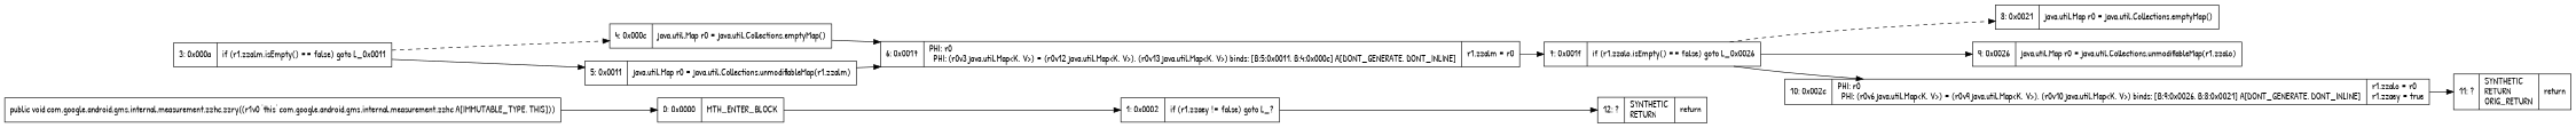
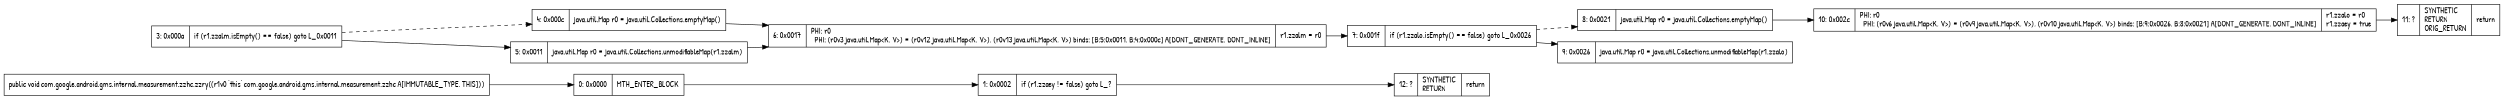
  digraph {
    fontname="Patrick Hand"
    rankdir=LR
    node [fontname="Patrick Hand" shape=record]
    edge [fontname="Patrick Hand"]
    n1 [label="{0\:\ 0x0000|MTH_ENTER_BLOCK\l}"]
    n2 [label="{1\:\ 0x0002|if (r1.zzaey != false) goto L_?\l}"]
    n3 [label="{12\:\ ?|SYNTHETIC\lRETURN\l|return\l}"]
    n4 [label="{3\:\ 0x000a|if (r1.zzalm.isEmpty() == false) goto L_0x0011\l}"]
    n5 [label="{4\:\ 0x000c|java.util.Map r0 = java.util.Collections.emptyMap()\l}"]
    n6 [label="{5\:\ 0x0011|java.util.Map r0 = java.util.Collections.unmodifiableMap(r1.zzalm)\l}"]
    n7 [label="{6\:\ 0x0017|PHI: r0 \l  PHI: (r0v3 java.util.Map\<K, V\>) = (r0v12 java.util.Map\<K, V\>), (r0v13 java.util.Map\<K, V\>) binds: [B:5:0x0011, B:4:0x000c] A[DONT_GENERATE, DONT_INLINE]\l|r1.zzalm = r0\l}"]
    n8 [label="{7\:\ 0x001f|if (r1.zzalo.isEmpty() == false) goto L_0x0026\l}"]
    n9 [label="{8\:\ 0x0021|java.util.Map r0 = java.util.Collections.emptyMap()\l}"]
    n10 [label="{9\:\ 0x0026|java.util.Map r0 = java.util.Collections.unmodifiableMap(r1.zzalo)\l}"]
    n11 [label="{10\:\ 0x002c|PHI: r0 \l  PHI: (r0v6 java.util.Map\<K, V\>) = (r0v9 java.util.Map\<K, V\>), (r0v10 java.util.Map\<K, V\>) binds: [B:9:0x0026, B:8:0x0021] A[DONT_GENERATE, DONT_INLINE]\l|r1.zzalo = r0\lr1.zzaey = true\l}"]
    n12 [label="{11\:\ ?|SYNTHETIC\lRETURN\lORIG_RETURN\l|return\l}"]
    n13 [label="{public void com.google.android.gms.internal.measurement.zzhc.zzry((r1v0 'this' com.google.android.gms.internal.measurement.zzhc A[IMMUTABLE_TYPE, THIS])) }"]
    n1 -> n2
    n2 -> n3
    n4 -> n5 [style=dashed]
    n4 -> n6
    n5 -> n7
    n6 -> n7
    n7 -> n8
    n8 -> n9 [style=dashed]
    n8 -> n10
-   n8 -> n11
+   n9 -> n11
    n11 -> n12
    n13 -> n1
  }
